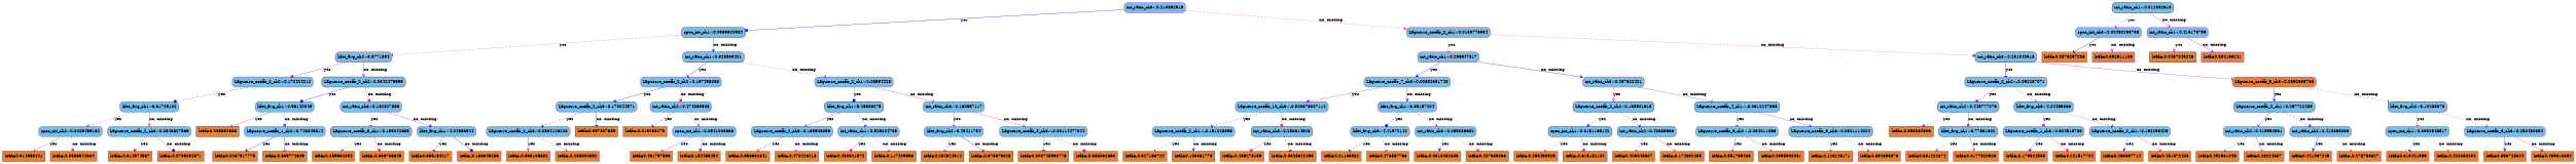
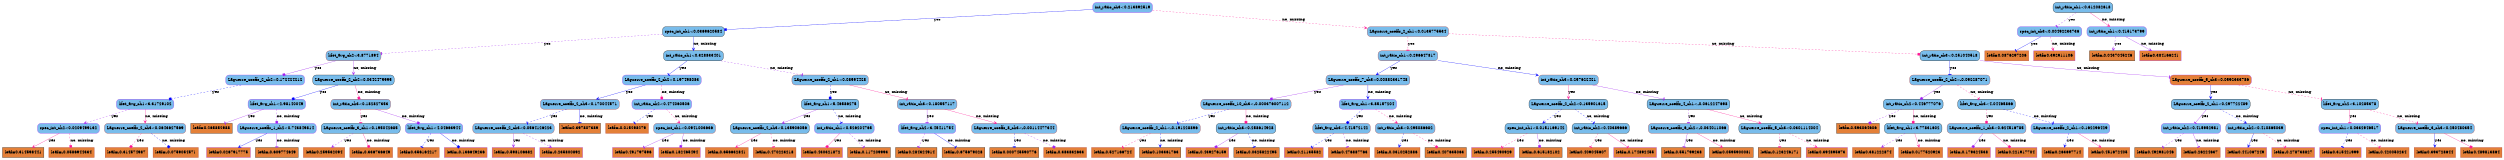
  digraph {
    rankdir=TB
    node [color=brown fillcolor="#e48038" shape=box style=filled]
    edge [arrowhead=tee color=deeppink style=dashed]
    n1 [color=purple fillcolor="#78bceb" height=0.5 label="int_ratio_ch3<0.213892519" style="filled, rounded" width=2.3264]
    n2 [color=black fillcolor="#78bceb" height=0.5 label="spec_int_ch1<0.0369620584" style="filled, rounded" width=2.4097]
    n3 [fillcolor="#78bceb" height=0.5 label="Laguerre_coeffs_2_ch1<0.0135775534" style="filled, rounded" width=3.2014]
    n4 [fillcolor="#78bceb" height=0.5 label="lifet_avg_ch2<3.8771894" style="filled, rounded" width=2.1701]
    n5 [color=black fillcolor="#78bceb" height=0.5 label="int_ratio_ch1<0.328833401" style="filled, rounded" width=2.3264]
    n6 [fillcolor="#78bceb" height=0.5 label="int_ratio_ch1<0.296647817" style="filled, rounded" width=2.3264]
    n7 [color=black fillcolor="#78bceb" height=0.5 label="int_ratio_ch3<0.251040518" style="filled, rounded" width=2.3264]
    n8 [color=purple fillcolor="#78bceb" height=0.5 label="Laguerre_coeffs_2_ch2<0.172424212" style="filled, rounded" width=3.1076]
    n9 [color=black fillcolor="#78bceb" height=0.5 label="Laguerre_coeffs_2_ch2<0.0342475995" style="filled, rounded" width=3.2014]
    n10 [color=purple fillcolor="#78bceb" height=0.5 label="Laguerre_coeffs_2_ch2<0.197498083" style="filled, rounded" width=3.1076]
    n11 [fillcolor="#78bceb" height=0.5 label="Laguerre_coeffs_2_ch1<0.08594428" style="filled, rounded" width=3.0139]
    n12 [fillcolor="#78bceb" height=0.5 label="Laguerre_coeffs_7_ch3<0.00882331748" style="filled, rounded" width=3.2951]
    n13 [fillcolor="#78bceb" height=0.5 label="int_ratio_ch3<0.257622421" style="filled, rounded" width=2.3264]
    n14 [fillcolor="#78bceb" height=0.5 label="Laguerre_coeffs_2_ch2<-0.092287071" style="filled, rounded" width=3.1701]
    n15 [color=purple height=0.5 label="Laguerre_coeffs_5_ch3<0.0592333786" style="filled, rounded" width=3.2014]
    n16 [color=purple fillcolor="#78bceb" height=0.5 label="lifet_avg_ch1<3.31729102" style="filled, rounded" width=2.2639]
    n17 [color=purple fillcolor="#78bceb" height=0.5 label="lifet_avg_ch1<2.98140049" style="filled, rounded" width=2.2639]
    n18 [fillcolor="#78bceb" height=0.5 label="int_ratio_ch3<0.182827353" style="filled, rounded" width=2.3264]
    n19 [fillcolor="#78bceb" height=0.5 label="Laguerre_coeffs_2_ch3<0.170044571" style="filled, rounded" width=3.1076]
    n20 [color=purple fillcolor="#78bceb" height=0.5 label="int_ratio_ch2<0.474060506" style="filled, rounded" width=2.3264]
    n21 [color=black fillcolor="#78bceb" height=0.5 label="lifet_avg_ch1<5.46586275" style="filled, rounded" width=2.2639]
    n22 [fillcolor="#78bceb" height=0.5 label="int_ratio_ch3<0.180557117" style="filled, rounded" width=2.3264]
    n23 [fillcolor="#78bceb" height=0.5 label="Laguerre_coeffs_10_ch3<-0.000376007112" style="filled, rounded" width=3.5451]
    n24 [color=purple fillcolor="#78bceb" height=0.5 label="lifet_avg_ch1<3.85157204" style="filled, rounded" width=2.2639]
    n25 [color=black fillcolor="#78bceb" height=0.5 label="Laguerre_coeffs_2_ch2<0.135901615" style="filled, rounded" width=3.1076]
    n26 [color=black fillcolor="#78bceb" height=0.5 label="Laguerre_coeffs_4_ch1<-0.0612247698" style="filled, rounded" width=3.2639]
    n27 [color=black fillcolor="#78bceb" height=0.5 label="int_ratio_ch2<0.446777076" style="filled, rounded" width=2.3264]
    n28 [color=black fillcolor="#78bceb" height=0.5 label="lifet_avg_ch3<4.04465866" style="filled, rounded" width=2.2639]
    n29 [color=black fillcolor="#78bceb" height=0.5 label="Laguerre_coeffs_2_ch1<0.297722489" style="filled, rounded" width=3.1076]
    n30 [color=black fillcolor="#78bceb" height=0.5 label="lifet_avg_ch2<3.10285378" style="filled, rounded" width=2.2639]
    n31 [color=purple fillcolor="#78bceb" height=0.5 label="spec_int_ch2<0.0209499132" style="filled, rounded" width=2.4097]
    n32 [fillcolor="#78bceb" height=0.5 label="Laguerre_coeffs_2_ch3<0.0643627569" style="filled, rounded" width=3.2014]
    n33 [color=black fillcolor="#78bceb" height=0.5 label="int_ratio_ch1<0.312082618" style="filled, rounded" width=2.3264]
    n34 [color=purple fillcolor="#78bceb" height=0.5 label="spec_int_ch3<0.00492233736" style="filled, rounded" width=2.5035]
    n35 [color=purple fillcolor="#78bceb" height=0.5 label="int_ratio_ch1<0.415173799" style="filled, rounded" width=2.3264]
    n36 [color=black height=0.5 label="leaf=0.265852988" width=1.6076]
    n37 [color=purple fillcolor="#78bceb" height=0.5 label="Laguerre_coeffs_1_ch2<0.743849814" style="filled, rounded" width=3.1076]
    n38 [color=black fillcolor="#78bceb" height=0.5 label="Laguerre_coeffs_3_ch1<0.195042685" style="filled, rounded" width=3.1076]
    n39 [color=purple fillcolor="#78bceb" height=0.5 label="lifet_avg_ch1<4.04663944" style="filled, rounded" width=2.2639]
    n40 [fillcolor="#78bceb" height=0.5 label="Laguerre_coeffs_2_ch3<0.0564126223" style="filled, rounded" width=3.2014]
    n41 [color=black height=0.5 label="leaf=0.397807389" width=1.6076]
    n42 [height=0.5 label="leaf=-0.015298279" width=1.6701]
    n43 [fillcolor="#78bceb" height=0.5 label="spec_int_ch1<0.0941003636" style="filled, rounded" width=2.4097]
    n44 [color=black fillcolor="#78bceb" height=0.5 label="Laguerre_coeffs_2_ch3<0.135906056" style="filled, rounded" width=3.1076]
-   n45 [fillcolor="#78bceb" height=0.5 label="int_ratio_ch1<0.526204765" style="filled, rounded" width=2.3264]
+   n45 [color=purple fillcolor="#78bceb" height=0.5 label="int_ratio_ch1<0.526204765" style="filled, rounded" width=2.3264]
    n46 [color=purple fillcolor="#78bceb" height=0.5 label="lifet_avg_ch2<3.45411754" style="filled, rounded" width=2.2639]
    n47 [fillcolor="#78bceb" height=0.5 label="Laguerre_coeffs_8_ch3<-0.00114477344" style="filled, rounded" width=3.3576]
    n48 [color=black height=0.5 label="leaf=0.314598441" width=1.6076]
    n49 [height=0.5 label="leaf=-0.0586944334" width=1.7639]
    n50 [height=0.5 label="leaf=-0.314574987" width=1.6701]
    n51 [height=0.5 label="leaf=-0.0759054571" width=1.7639]
    n52 [height=0.5 label="leaf=0.0876297206" width=1.7014]
    n53 [color=purple height=0.5 label="leaf=0.392911106" width=1.6076]
    n54 [color=black height=0.5 label="leaf=-0.0437045246" width=1.7639]
    n55 [color=purple height=0.5 label="leaf=0.384166241" width=1.6076]
    n56 [color=purple height=0.5 label="leaf=0.0267917775" width=1.7014]
    n57 [color=black height=0.5 label="leaf=-0.609774649" width=1.6701]
    n58 [height=0.5 label="leaf=0.259532094" width=1.6076]
    n59 [height=0.5 label="leaf=-0.336736649" width=1.6701]
    n60 [height=0.5 label="leaf=0.356164217" width=1.6076]
    n61 [color=purple height=0.5 label="leaf=-0.136649236" width=1.6701]
    n62 [color=purple height=0.5 label="leaf=-0.598106682" width=1.6701]
    n63 [color=purple height=0.5 label="leaf=-0.235800892" width=1.6701]
    n64 [color=purple height=0.5 label="leaf=0.491797596" width=1.6076]
    n65 [color=purple height=0.5 label="leaf=0.182465494" width=1.6076]
    n66 [height=0.5 label="leaf=-0.656632841" width=1.6701]
    n67 [height=0.5 label="leaf=-0.470223218" width=1.6701]
    n68 [color=purple height=0.5 label="leaf=0.430321872" width=1.6076]
    n69 [color=black height=0.5 label="leaf=-0.117209993" width=1.6701]
    n70 [color=black height=0.5 label="leaf=0.284324914" width=1.6076]
    n71 [color=black height=0.5 label="leaf=-0.675679028" width=1.6701]
    n72 [color=black height=0.5 label="leaf=0.000745590776" width=1.8889]
    n73 [height=0.5 label="leaf=-0.383832633" width=1.6701]
    n74 [fillcolor="#78bceb" height=0.5 label="Laguerre_coeffs_2_ch1<-0.191228896" style="filled, rounded" width=3.1701]
    n75 [color=black fillcolor="#78bceb" height=0.5 label="int_ratio_ch3<0.258614928" style="filled, rounded" width=2.3264]
    n76 [fillcolor="#78bceb" height=0.5 label="lifet_avg_ch3<4.41572142" style="filled, rounded" width=2.2639]
    n77 [fillcolor="#78bceb" height=0.5 label="int_ratio_ch3<0.295086682" style="filled, rounded" width=2.3264]
    n78 [color=black fillcolor="#78bceb" height=0.5 label="spec_int_ch1<0.0151169142" style="filled, rounded" width=2.4097]
    n79 [color=black fillcolor="#78bceb" height=0.5 label="int_ratio_ch2<0.40389666" style="filled, rounded" width=2.2326]
    n80 [fillcolor="#78bceb" height=0.5 label="Laguerre_coeffs_6_ch2<-0.034011066" style="filled, rounded" width=3.1701]
    n81 [color=black fillcolor="#78bceb" height=0.5 label="Laguerre_coeffs_5_ch3<0.0301114004" style="filled, rounded" width=3.2014]
    n82 [color=black height=0.5 label="leaf=-0.593064606" width=1.6701]
    n83 [color=black fillcolor="#78bceb" height=0.5 label="lifet_avg_ch1<3.77831602" style="filled, rounded" width=2.2639]
    n84 [fillcolor="#78bceb" height=0.5 label="Laguerre_coeffs_1_ch3<0.624516785" style="filled, rounded" width=3.1076]
    n85 [color=purple fillcolor="#78bceb" height=0.5 label="Laguerre_coeffs_2_ch1<0.162296429" style="filled, rounded" width=3.1076]
    n86 [color=purple fillcolor="#78bceb" height=0.5 label="int_ratio_ch2<0.415952981" style="filled, rounded" width=2.3264]
    n87 [fillcolor="#78bceb" height=0.5 label="int_ratio_ch2<0.410865039" style="filled, rounded" width=2.3264]
    n88 [color=purple fillcolor="#78bceb" height=0.5 label="spec_int_ch1<0.0332946517" style="filled, rounded" width=2.4097]
    n89 [fillcolor="#78bceb" height=0.5 label="Laguerre_coeffs_3_ch3<0.250480354" style="filled, rounded" width=3.1076]
    n90 [height=0.5 label="leaf=-0.527166724" width=1.6701]
-   n91 [color=black height=0.5 label="leaf=0.103361773" width=1.6076]
+   n91 [color=black height=0.5 label="leaf=0.103361763" width=1.6076]
    n92 [color=purple height=0.5 label="leaf=-0.439276159" width=1.6701]
    n93 [color=black height=0.5 label="leaf=-0.0325822495" width=1.7639]
    n94 [color=purple height=0.5 label="leaf=0.21135582" width=1.5139]
    n95 [height=0.5 label="leaf=0.476887763" width=1.6076]
    n96 [height=0.5 label="leaf=-0.0310252886" width=1.7639]
    n97 [color=black height=0.5 label="leaf=0.407635063" width=1.6076]
    n98 [color=purple height=0.5 label="leaf=-0.255490929" width=1.6701]
    n99 [color=black height=0.5 label="leaf=-0.615182102" width=1.6701]
    n100 [height=0.5 label="leaf=0.409045607" width=1.6076]
    n101 [color=purple height=0.5 label="leaf=-0.174892455" width=1.6701]
    n102 [color=black height=0.5 label="leaf=-0.551799238" width=1.6701]
    n103 [color=black height=0.5 label="leaf=0.0595900081" width=1.7014]
    n104 [color=black height=0.5 label="leaf=-0.123246171" width=1.6701]
    n105 [color=purple height=0.5 label="leaf=0.394895673" width=1.6076]
    n106 [height=0.5 label="leaf=0.381222874" width=1.6076]
    n107 [height=0.5 label="leaf=0.0177520923" width=1.7014]
    n108 [color=purple height=0.5 label="leaf=-0.179324538" width=1.6701]
    n109 [color=purple height=0.5 label="leaf=0.221917704" width=1.6076]
    n110 [height=0.5 label="leaf=0.263697714" width=1.6076]
    n111 [height=0.5 label="leaf=0.451672405" width=1.6076]
    n112 [color=black height=0.5 label="leaf=0.492981046" width=1.6076]
    n113 [height=0.5 label="leaf=0.26224637" width=1.5139]
    n114 [color=purple height=0.5 label="leaf=0.441067249" width=1.6076]
    n115 [color=purple height=0.5 label="leaf=-0.278738827" width=1.6701]
    n116 [color=purple height=0.5 label="leaf=0.315421999" width=1.6076]
    n117 [height=0.5 label="leaf=-0.420050234" width=1.6701]
    n118 [height=0.5 label="leaf=0.393728644" width=1.6076]
    n119 [height=0.5 label="leaf=0.489813864" width=1.6076]
    n1 -> n2 [arrowhead=box color=blue label=yes style=solid]
    n1 -> n3 [arrowhead=vee label="no, missing"]
    n2 -> n4 [color=purple label=yes]
    n2 -> n5 [arrowhead=vee color=blue label="no, missing" style=solid]
    n3 -> n6 [label=yes]
    n3 -> n7 [arrowhead=box label="no, missing"]
    n4 -> n8 [arrowhead=box color=purple label=yes style=solid]
    n4 -> n9 [arrowhead=vee color=purple label="no, missing" style=solid]
    n5 -> n10 [color=blue label=yes style=solid]
    n5 -> n11 [color=purple label="no, missing"]
    n6 -> n12 [arrowhead=vee color=blue label=yes style=solid]
    n6 -> n13 [arrowhead=vee color=blue label="no, missing" style=solid]
    n7 -> n14 [color=blue label=yes style=solid]
    n7 -> n15 [color=purple label="no, missing" style=solid]
    n8 -> n16 [arrowhead=box color=blue label=yes]
    n9 -> n17 [arrowhead=box color=blue label=yes style=solid]
    n9 -> n18 [arrowhead=box label="no, missing" style=solid]
    n10 -> n19 [arrowhead=vee color=blue label=yes style=solid]
    n10 -> n20 [arrowhead=box label="no, missing"]
    n11 -> n21 [arrowhead=box color=blue label=yes]
    n11 -> n22 [label="no, missing" style=solid]
    n12 -> n23 [arrowhead=box color=purple label=yes style=solid]
    n12 -> n24 [arrowhead=vee color=blue label="no, missing" style=solid]
    n13 -> n25 [arrowhead=vee label=yes style=solid]
    n13 -> n26 [color=purple label="no, missing" style=solid]
    n14 -> n27 [arrowhead=box color=purple label=yes style=solid]
    n14 -> n28 [label="no, missing"]
    n15 -> n29 [arrowhead=vee color=blue label=yes style=solid]
    n15 -> n30 [label="no, missing"]
    n16 -> n31 [arrowhead=vee color=purple label=yes]
    n16 -> n32 [arrowhead=vee label="no, missing" style=solid]
    n17 -> n36 [color=purple label=yes style=solid]
    n17 -> n37 [arrowhead=box color=purple label="no, missing"]
    n18 -> n38 [label=yes]
    n18 -> n39 [arrowhead=box color=purple label="no, missing" style=solid]
    n19 -> n40 [color=blue label=yes]
    n19 -> n41 [color=blue label="no, missing" style=solid]
    n20 -> n42 [color=blue label=yes]
    n20 -> n43 [arrowhead=vee label="no, missing"]
    n21 -> n44 [arrowhead=vee color=purple label=yes style=solid]
    n21 -> n45 [color=blue label="no, missing"]
    n22 -> n46 [color=purple label=yes style=solid]
    n22 -> n47 [arrowhead=vee label="no, missing" style=solid]
    n23 -> n74 [color=blue label=yes]
    n23 -> n75 [arrowhead=box label="no, missing" style=solid]
    n24 -> n76 [arrowhead=box color=blue label=yes]
    n24 -> n77 [arrowhead=vee label="no, missing"]
    n25 -> n78 [arrowhead=vee color=blue label=yes]
    n25 -> n79 [color=blue label="no, missing"]
    n26 -> n80 [color=purple label=yes]
-   n26 -> n81 [arrowhead=vee color=purple label="no, missing" style=solid]
+   n26 -> n81 [arrowhead=vee label="no, missing" style=solid]
    n27 -> n82 [arrowhead=box color=purple label=yes]
    n27 -> n83 [arrowhead=box label="no, missing" style=solid]
    n28 -> n84 [arrowhead=box label=yes]
    n28 -> n85 [color=blue label="no, missing"]
    n29 -> n86 [color=purple label=yes style=solid]
    n29 -> n87 [arrowhead=vee color=blue label="no, missing"]
    n30 -> n88 [label=yes style=solid]
    n30 -> n89 [label="no, missing"]
    n31 -> n48 [arrowhead=vee label=yes style=solid]
    n31 -> n49 [arrowhead=box label="no, missing"]
    n32 -> n50 [arrowhead=box label=yes]
    n32 -> n51 [arrowhead=box color=blue label="no, missing"]
    n33 -> n34 [color=purple label=yes]
    n33 -> n35 [arrowhead=vee label="no, missing" style=solid]
    n34 -> n52 [color=blue label=yes style=solid]
    n34 -> n53 [arrowhead=vee label="no, missing"]
    n35 -> n54 [arrowhead=vee color=purple label=yes]
    n35 -> n55 [arrowhead=vee color=purple label="no, missing" style=solid]
    n37 -> n56 [arrowhead=vee color=blue label=yes style=solid]
    n37 -> n57 [color=purple label="no, missing" style=solid]
    n38 -> n58 [arrowhead=vee color=purple label=yes]
    n38 -> n59 [arrowhead=box label="no, missing" style=solid]
    n39 -> n60 [color=blue label=yes]
    n39 -> n61 [arrowhead=box color=blue label="no, missing" style=solid]
    n40 -> n62 [arrowhead=vee color=purple label=yes style=solid]
    n40 -> n63 [arrowhead=vee color=purple label="no, missing"]
    n43 -> n64 [color=purple label=yes style=solid]
    n43 -> n65 [arrowhead=box color=purple label="no, missing" style=solid]
    n44 -> n66 [arrowhead=vee label=yes style=solid]
    n44 -> n67 [label="no, missing"]
    n45 -> n68 [arrowhead=box label=yes style=solid]
    n45 -> n69 [color=purple label="no, missing"]
    n46 -> n70 [color=purple label=yes]
    n46 -> n71 [color=blue label="no, missing" style=solid]
    n47 -> n72 [color=blue label=yes]
    n47 -> n73 [arrowhead=box color=purple label="no, missing"]
    n74 -> n90 [label=yes]
    n74 -> n91 [arrowhead=vee color=blue label="no, missing"]
    n75 -> n92 [arrowhead=box color=purple label=yes style=solid]
    n75 -> n93 [color=blue label="no, missing"]
    n76 -> n94 [color=blue label=yes]
    n76 -> n95 [color=purple label="no, missing"]
    n77 -> n96 [arrowhead=vee color=blue label=yes]
    n77 -> n97 [arrowhead=box label="no, missing"]
    n78 -> n98 [label=yes]
    n78 -> n99 [arrowhead=box color=purple label="no, missing" style=solid]
    n79 -> n100 [label=yes]
    n79 -> n101 [label="no, missing" style=solid]
    n80 -> n102 [color=purple label=yes style=solid]
    n80 -> n103 [arrowhead=vee label="no, missing" style=solid]
    n81 -> n104 [label=yes]
    n81 -> n105 [arrowhead=vee label="no, missing"]
    n83 -> n106 [arrowhead=vee color=purple label=yes]
    n83 -> n107 [arrowhead=vee label="no, missing" style=solid]
    n84 -> n108 [arrowhead=box color=purple label=yes style=solid]
    n84 -> n109 [arrowhead=box label="no, missing" style=solid]
    n85 -> n110 [arrowhead=vee color=blue label=yes]
    n85 -> n111 [arrowhead=vee label="no, missing" style=solid]
    n86 -> n112 [color=purple label=yes]
    n86 -> n113 [color=purple label="no, missing" style=solid]
    n87 -> n114 [arrowhead=vee color=blue label=yes style=solid]
    n87 -> n115 [label="no, missing"]
    n88 -> n116 [color=blue label=yes]
    n88 -> n117 [label="no, missing"]
    n89 -> n118 [arrowhead=vee color=blue label=yes style=solid]
    n89 -> n119 [arrowhead=box label="no, missing" style=solid]
  }
